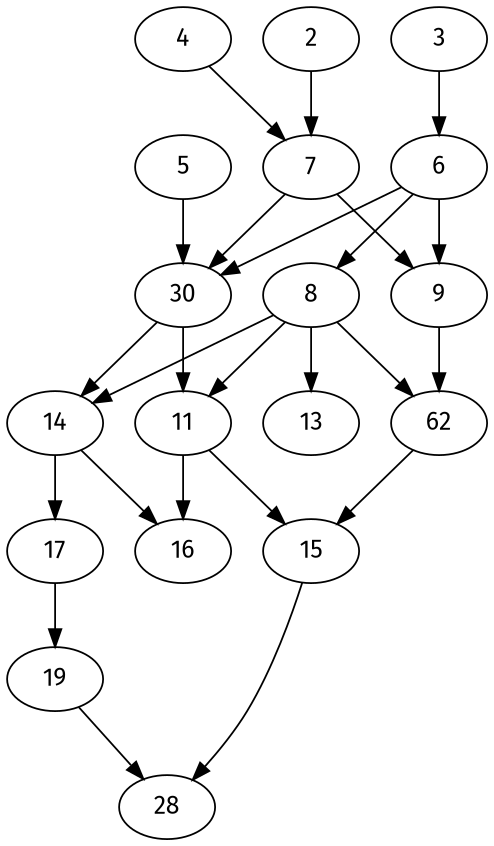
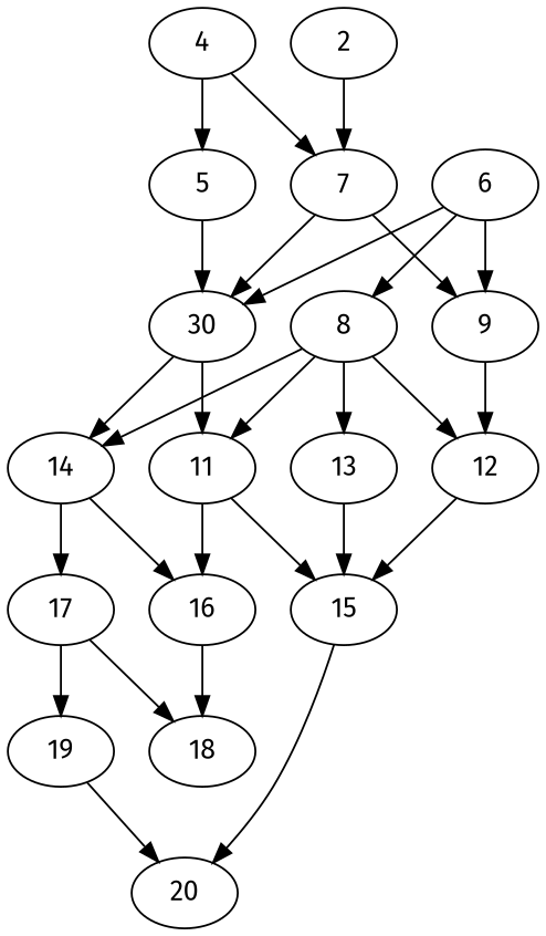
  digraph {
    fontname="Fira Sans"
    node [alpha=0.12 fontname="Fira Sans"]
    edge [fontname="Fira Sans"]
    2 [expect_size=14083072]
    7 [expect_size=5673984]
    n3 [alpha=0.18 expect_size=12281856 label=30]
    9 [alpha=0.08 expect_size=30289920]
    11 [alpha=0.05 expect_size=6936576]
    14 [alpha=0.13 expect_size=33520640]
-   12 [alpha=0.17 expect_size=52293632 label=62]
-   3 [alpha=0.00 expect_size=37109760]
+   12 [alpha=0.17 expect_size=52293632]
    6 [alpha=0.15 expect_size=27290624]
    5 [expect_size=48855040]
    8 [alpha=0.16 expect_size=20244480]
    13 [alpha=0.04 expect_size=32507904]
    4 [alpha=0.13 expect_size=10155008]
    15 [alpha=0.03 expect_size=16344064]
    16 [alpha=0.17 expect_size=45171712]
    17 [alpha=0.07 expect_size=34321408]
-   20 [alpha=0.02 expect_size=22238208 label=28]
+   20 [alpha=0.02 expect_size=22238208]
+   18 [alpha=0.13 expect_size=14724096]
    19 [alpha=0.18 expect_size=51353600]
    2 -> 7
    7 -> n3
    7 -> 9
    n3 -> 11
    n3 -> 14
    9 -> 12
    11 -> 15
    11 -> 16
    14 -> 16
    14 -> 17
    12 -> 15
-   3 -> 6
    6 -> n3
    6 -> 9
    6 -> 8
    5 -> n3
    8 -> 11
    8 -> 14
    8 -> 12
    8 -> 13
+   13 -> 15
    4 -> 7
+   4 -> 5
    15 -> 20
+   16 -> 18
+   17 -> 18
    17 -> 19
    19 -> 20
  }
